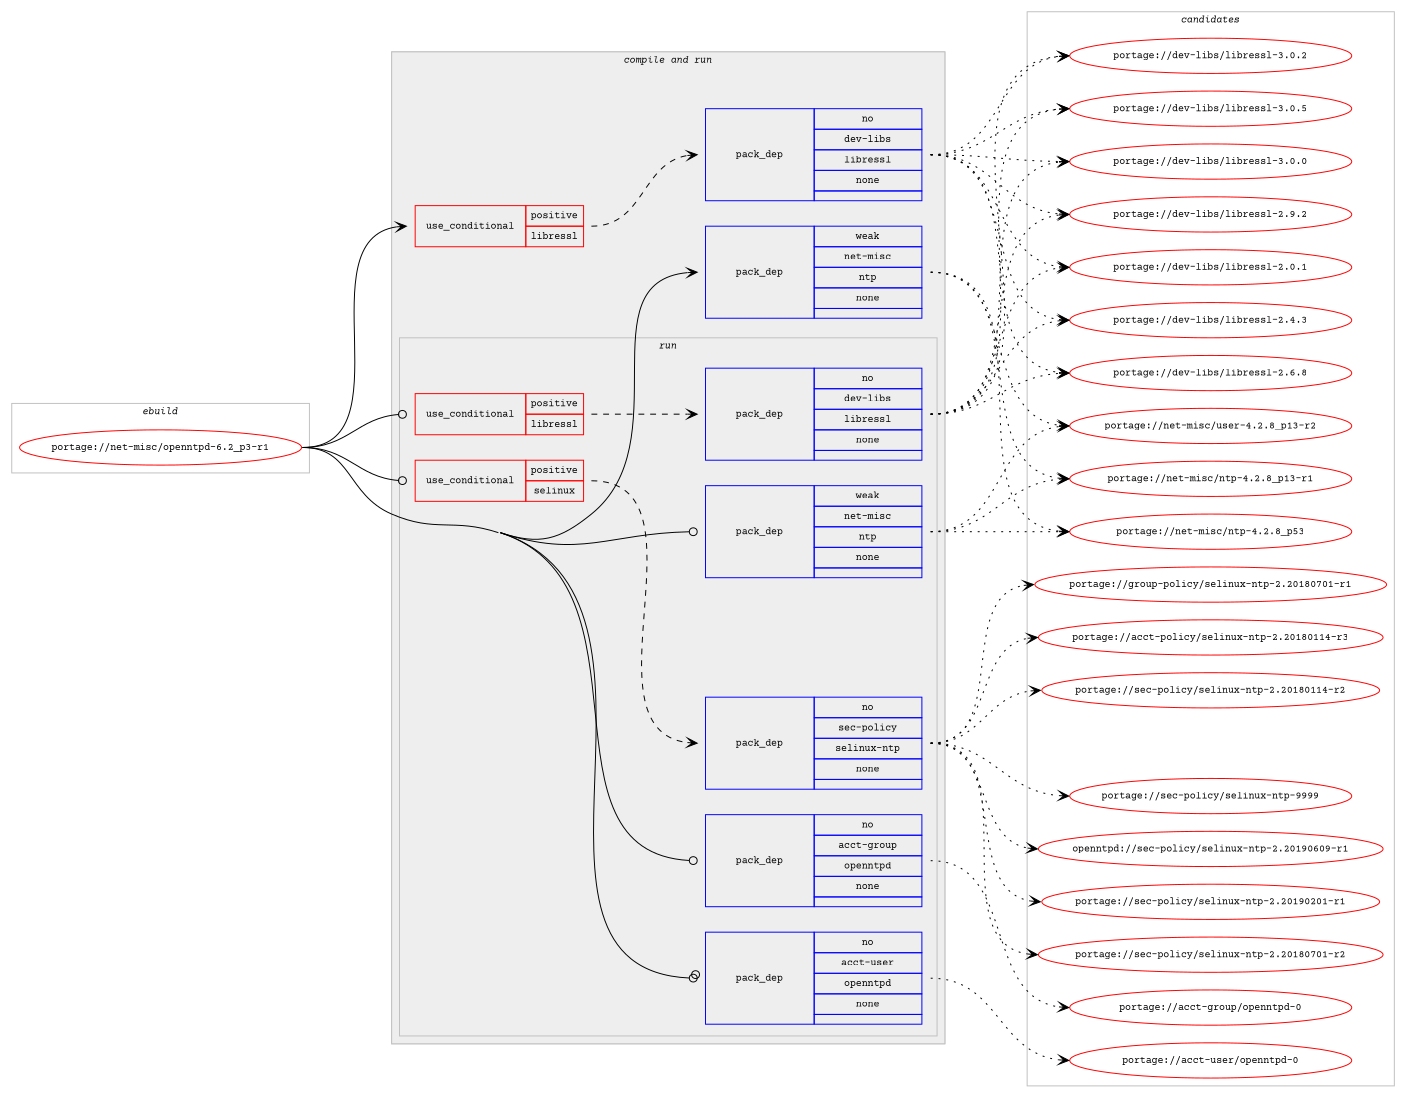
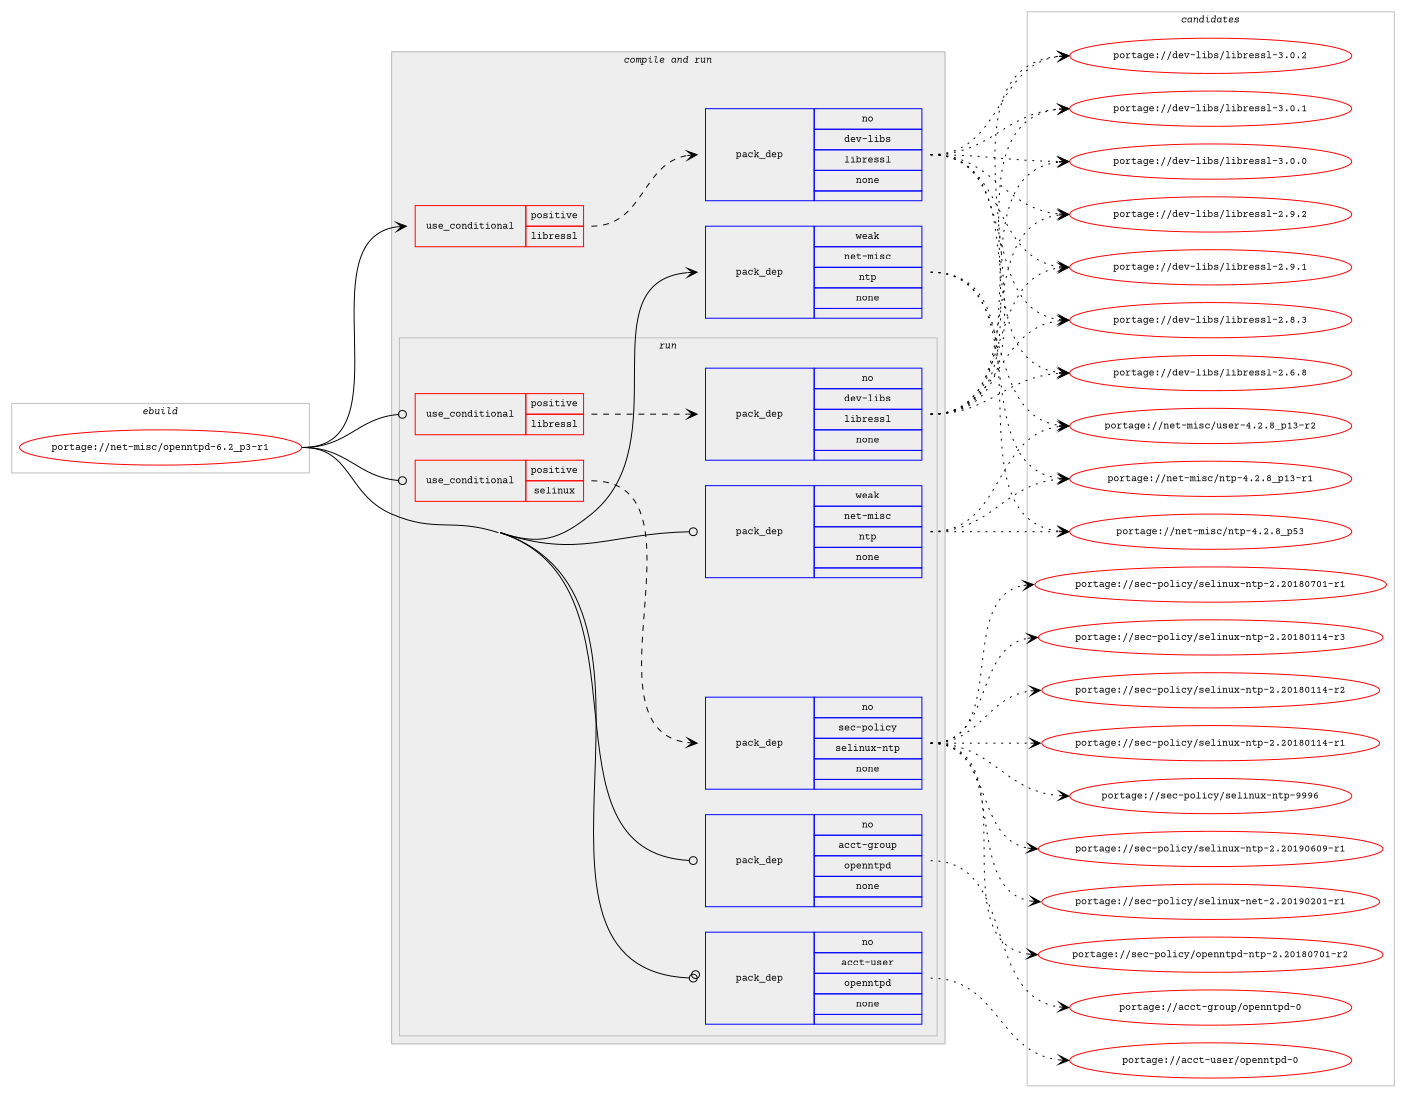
  digraph {
    compound=true
    concentrate=true
    fontname="Courier Prime"
    fontsize=10
    newrank=true
    rankdir=LR
    ranksep=1.5
    node [color=red fontname="Courier Prime" fontsize=10]
    edge [arrowhead=vee fontname="Courier Prime" headport=w style=dotted tailport=e weight=100]
    n1 [label="portage://net-misc/openntpd-6.2_p3-r1" width=4]
    n2 [color=blue label=<<TABLE BORDER="0" CELLBORDER="1" CELLSPACING="0" CELLPADDING="4" WIDTH="220"><TR><TD ROWSPAN="6" CELLPADDING="30">pack_dep</TD></TR><TR><TD WIDTH="110">no</TD></TR><TR><TD>dev-libs</TD></TR><TR><TD>libressl</TD></TR><TR><TD>none</TD></TR><TR><TD></TD></TR></TABLE>> shape=none]
    n3 [label=<<TABLE BORDER="0" CELLBORDER="1" CELLSPACING="0" CELLPADDING="4"><TR><TD ROWSPAN="3" CELLPADDING="10">use_conditional</TD></TR><TR><TD>positive</TD></TR><TR><TD>libressl</TD></TR></TABLE>> shape=none]
    n4 [color=blue label=<<TABLE BORDER="0" CELLBORDER="1" CELLSPACING="0" CELLPADDING="4" WIDTH="220"><TR><TD ROWSPAN="6" CELLPADDING="30">pack_dep</TD></TR><TR><TD WIDTH="110">weak</TD></TR><TR><TD>net-misc</TD></TR><TR><TD>ntp</TD></TR><TR><TD>none</TD></TR><TR><TD></TD></TR></TABLE>> shape=none]
    n5 [color=blue label=<<TABLE BORDER="0" CELLBORDER="1" CELLSPACING="0" CELLPADDING="4" WIDTH="220"><TR><TD ROWSPAN="6" CELLPADDING="30">pack_dep</TD></TR><TR><TD WIDTH="110">no</TD></TR><TR><TD>dev-libs</TD></TR><TR><TD>libressl</TD></TR><TR><TD>none</TD></TR><TR><TD></TD></TR></TABLE>> shape=none]
    n6 [label=<<TABLE BORDER="0" CELLBORDER="1" CELLSPACING="0" CELLPADDING="4"><TR><TD ROWSPAN="3" CELLPADDING="10">use_conditional</TD></TR><TR><TD>positive</TD></TR><TR><TD>libressl</TD></TR></TABLE>> shape=none]
    n7 [color=blue label=<<TABLE BORDER="0" CELLBORDER="1" CELLSPACING="0" CELLPADDING="4" WIDTH="220"><TR><TD ROWSPAN="6" CELLPADDING="30">pack_dep</TD></TR><TR><TD WIDTH="110">no</TD></TR><TR><TD>sec-policy</TD></TR><TR><TD>selinux-ntp</TD></TR><TR><TD>none</TD></TR><TR><TD></TD></TR></TABLE>> shape=none]
    n8 [label=<<TABLE BORDER="0" CELLBORDER="1" CELLSPACING="0" CELLPADDING="4"><TR><TD ROWSPAN="3" CELLPADDING="10">use_conditional</TD></TR><TR><TD>positive</TD></TR><TR><TD>selinux</TD></TR></TABLE>> shape=none]
    n9 [color=blue label=<<TABLE BORDER="0" CELLBORDER="1" CELLSPACING="0" CELLPADDING="4" WIDTH="220"><TR><TD ROWSPAN="6" CELLPADDING="30">pack_dep</TD></TR><TR><TD WIDTH="110">no</TD></TR><TR><TD>acct-group</TD></TR><TR><TD>openntpd</TD></TR><TR><TD>none</TD></TR><TR><TD></TD></TR></TABLE>> shape=none]
    n10 [color=blue label=<<TABLE BORDER="0" CELLBORDER="1" CELLSPACING="0" CELLPADDING="4" WIDTH="220"><TR><TD ROWSPAN="6" CELLPADDING="30">pack_dep</TD></TR><TR><TD WIDTH="110">no</TD></TR><TR><TD>acct-user</TD></TR><TR><TD>openntpd</TD></TR><TR><TD>none</TD></TR><TR><TD></TD></TR></TABLE>> shape=none]
    n11 [color=blue label=<<TABLE BORDER="0" CELLBORDER="1" CELLSPACING="0" CELLPADDING="4" WIDTH="220"><TR><TD ROWSPAN="6" CELLPADDING="30">pack_dep</TD></TR><TR><TD WIDTH="110">weak</TD></TR><TR><TD>net-misc</TD></TR><TR><TD>ntp</TD></TR><TR><TD>none</TD></TR><TR><TD></TD></TR></TABLE>> shape=none]
    n12 [label="portage://dev-libs/libressl-3.0.2" width=4]
-   n13 [label="portage://dev-libs/libressl-3.0.5" width=4]
+   n13 [label="portage://dev-libs/libressl-3.0.1" width=4]
    n14 [label="portage://dev-libs/libressl-3.0.0" width=4]
    n15 [label="portage://dev-libs/libressl-2.9.2" width=4]
-   n16 [label="portage://dev-libs/libressl-2.0.1" width=4]
-   n17 [label="portage://dev-libs/libressl-2.4.3" width=4]
+   n16 [label="portage://dev-libs/libressl-2.9.1" width=4]
+   n17 [label="portage://dev-libs/libressl-2.8.3" width=4]
    n18 [label="portage://dev-libs/libressl-2.6.8" width=4]
    n19 [label="portage://net-misc/user-4.2.8_p13-r2" width=4]
    n20 [label="portage://net-misc/ntp-4.2.8_p13-r1" width=4]
    n21 [label="portage://net-misc/ntp-4.2.8_p53" width=4]
-   n22 [label="portage://sec-policy/selinux-ntp-9999" width=4]
-   n23 [label="openntpd://sec-policy/selinux-ntp-2.20190609-r1" width=4]
-   n24 [label="portage://sec-policy/selinux-ntp-2.20190201-r1" width=4]
-   n25 [label="portage://sec-policy/selinux-ntp-2.20180701-r2" width=4]
-   n26 [label="portage://group-policy/selinux-ntp-2.20180701-r1" width=4]
-   n27 [label="portage://acct-policy/selinux-ntp-2.20180114-r3" width=4]
+   n22 [label="portage://sec-policy/selinux-ntp-9996" width=4]
+   n23 [label="portage://sec-policy/selinux-ntp-2.20190609-r1" width=4]
+   n24 [label="portage://sec-policy/selinux-net-2.20190201-r1" width=4]
+   n25 [label="portage://sec-policy/openntpd-ntp-2.20180701-r2" width=4]
+   n26 [label="portage://sec-policy/selinux-ntp-2.20180701-r1" width=4]
+   n27 [label="portage://sec-policy/selinux-ntp-2.20180114-r3" width=4]
    n28 [label="portage://sec-policy/selinux-ntp-2.20180114-r2" width=4]
+   n29 [label="portage://sec-policy/selinux-ntp-2.20180114-r1" width=4]
    n30 [label="portage://acct-group/openntpd-0" width=4]
    n31 [label="portage://acct-user/openntpd-0" width=4]
    subgraph cluster_1 {
      color=gray
      label=<<i>ebuild</i>>
      rank=same
      n1
    }
    subgraph cluster_2 {
      color=gray
      label=<<i>dependencies</i>>
      subgraph cluster_3 {
        color=gray
        fillcolor="#eeeeee"
        label=<<i>compile</i>>
        style=filled
        subgraph sub_4 {
          color=gray
          fillcolor="#eeeeee"
          label=<<i>compile</i>>
          style=filled
          n3
          subgraph sub_5 {
            color=gray
            fillcolor="#eeeeee"
            label=<<i>compile</i>>
            style=filled
            n2
          }
        }
        subgraph sub_6 {
          color=gray
          fillcolor="#eeeeee"
          label=<<i>compile</i>>
          style=filled
          n4
        }
      }
      subgraph cluster_7 {
        color=gray
        fillcolor="#eeeeee"
        label=<<i>compile and run</i>>
        style=filled
      }
      subgraph cluster_8 {
        color=gray
        fillcolor="#eeeeee"
        label=<<i>run</i>>
        style=filled
        subgraph sub_9 {
          color=gray
          fillcolor="#eeeeee"
          label=<<i>run</i>>
          style=filled
          n6
          subgraph sub_10 {
            color=gray
            fillcolor="#eeeeee"
            label=<<i>run</i>>
            style=filled
            n5
          }
        }
        subgraph sub_11 {
          color=gray
          fillcolor="#eeeeee"
          label=<<i>run</i>>
          style=filled
          n8
          subgraph sub_12 {
            color=gray
            fillcolor="#eeeeee"
            label=<<i>run</i>>
            style=filled
            n7
          }
        }
        subgraph sub_13 {
          color=gray
          fillcolor="#eeeeee"
          label=<<i>run</i>>
          style=filled
          n9
        }
        subgraph sub_14 {
          color=gray
          fillcolor="#eeeeee"
          label=<<i>run</i>>
          style=filled
          n10
        }
        subgraph sub_15 {
          color=gray
          fillcolor="#eeeeee"
          label=<<i>run</i>>
          style=filled
          n11
        }
      }
    }
    subgraph cluster_16 {
      color=gray
      label=<<i>candidates</i>>
      rank=same
      subgraph sub_17 {
        color=black
        label=<<i>candidates</i>>
        nodesep=1
        rank=same
        n12
        n13
        n14
        n15
        n16
        n17
        n18
      }
      subgraph sub_18 {
        color=black
        label=<<i>candidates</i>>
        nodesep=1
        rank=same
        n19
        n20
        n21
      }
      subgraph sub_19 {
        color=black
        label=<<i>candidates</i>>
        nodesep=1
        rank=same
        n12
        n13
        n14
        n15
        n16
        n17
        n18
      }
      subgraph sub_20 {
        color=black
        label=<<i>candidates</i>>
        nodesep=1
        rank=same
        n22
        n23
        n24
        n25
        n26
        n27
        n28
+       n29
      }
      subgraph sub_21 {
        color=black
        label=<<i>candidates</i>>
        nodesep=1
        rank=same
        n30
      }
      subgraph sub_22 {
        color=black
        label=<<i>candidates</i>>
        nodesep=1
        rank=same
        n31
      }
      subgraph sub_23 {
        color=black
        label=<<i>candidates</i>>
        nodesep=1
        rank=same
        n19
        n20
        n21
      }
    }
    n1 -> n3 [style=solid weight=20]
    n1 -> n4 [style=solid weight=20]
    n1 -> n6 [arrowhead=odot style=solid weight=20]
    n1 -> n8 [arrowhead=odot style=solid weight=20]
    n1 -> n9 [arrowhead=odot style=solid weight=20]
    n1 -> n10 [arrowhead=odot style=solid weight=20]
    n1 -> n11 [arrowhead=odot style=solid weight=20]
    n2 -> n12
    n2 -> n13
    n2 -> n14
    n2 -> n15
    n2 -> n16
    n2 -> n17
    n2 -> n18
    n3 -> n2 [style=dashed weight=20]
    n4 -> n19
    n4 -> n20
    n4 -> n21
    n5 -> n12
    n5 -> n13
    n5 -> n14
    n5 -> n15
    n5 -> n16
    n5 -> n17
    n5 -> n18
    n6 -> n5 [style=dashed weight=20]
    n7 -> n22
    n7 -> n23
    n7 -> n24
    n7 -> n25
    n7 -> n26
    n7 -> n27
    n7 -> n28
+   n7 -> n29
    n8 -> n7 [style=dashed weight=20]
    n9 -> n30
    n10 -> n31
    n11 -> n19
    n11 -> n20
    n11 -> n21
  }
